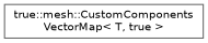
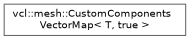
  digraph {
    rankdir=LR
-   n1 [color=grey40 fillcolor=white fontname=Helvetica fontsize=10 height=0.2 label="true::mesh::CustomComponents\lVectorMap\< T, true \>" shape=box style=filled width=0.4]
+   n1 [color=grey40 fillcolor=white fontname=Helvetica fontsize=10 height=0.2 label="vcl::mesh::CustomComponents\lVectorMap\< T, true \>" shape=box style=filled width=0.4]
  }
